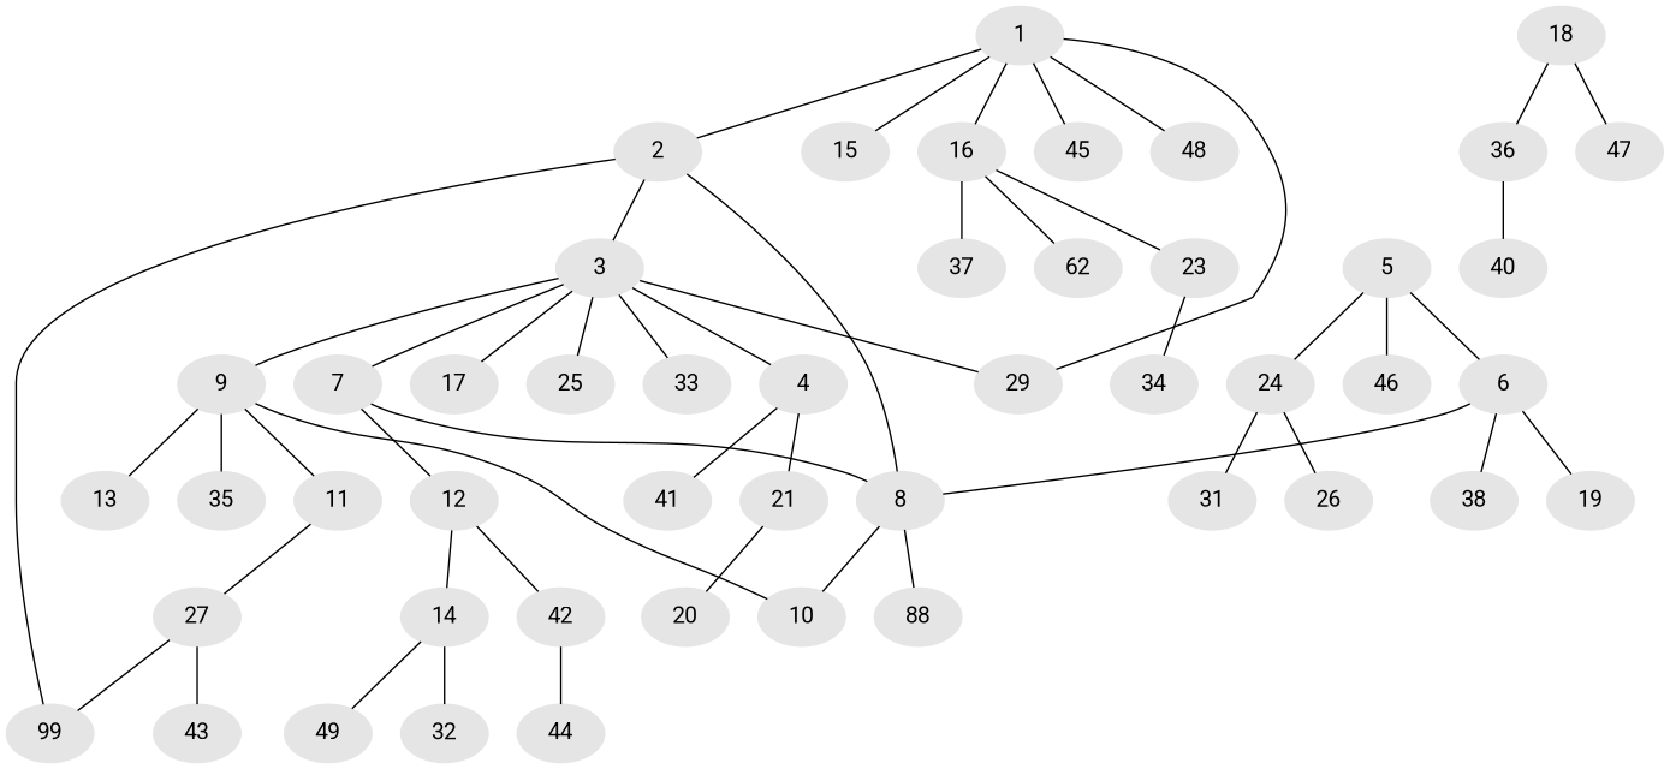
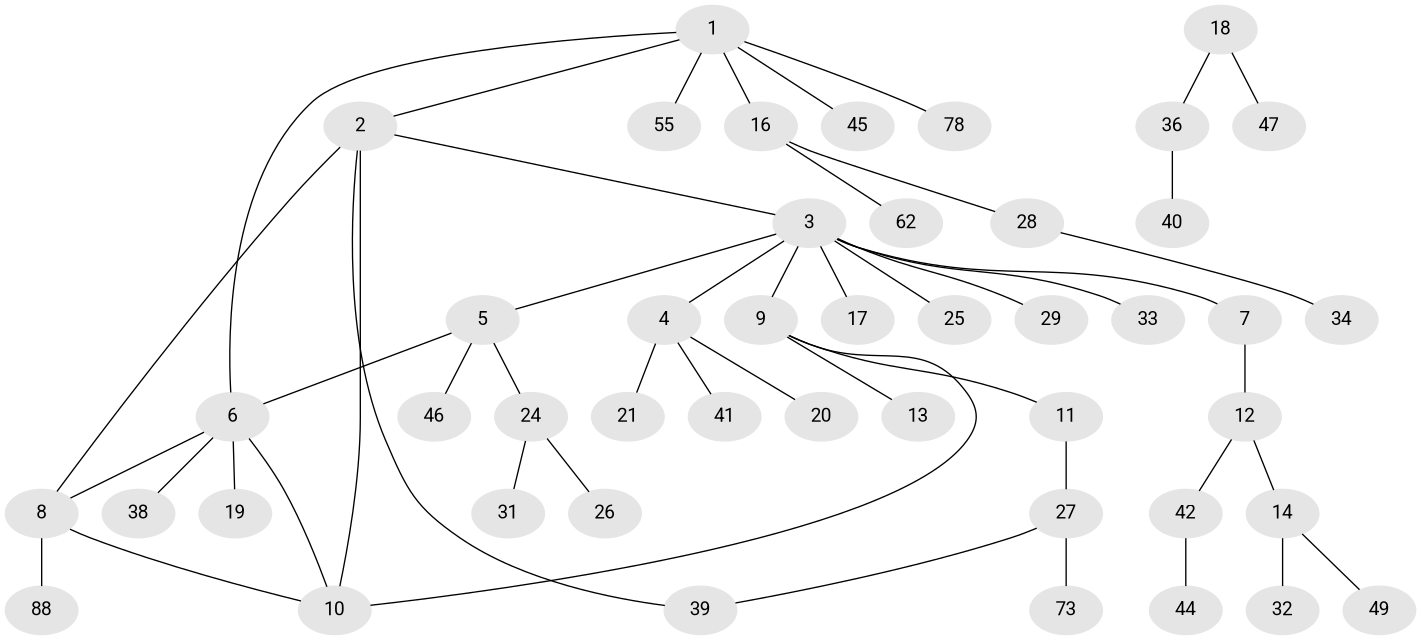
  graph {
    fontname=Roboto
    node [color=gray90 fontname=Roboto style=filled]
    edge [fontname=Roboto]
    1
    2
    6
-   15
+   15 [label=55]
    16
    45
-   48
+   48 [label=78]
    3
    8
    10
-   39 [label=99]
+   39
    19
    38
    n14 [label=62]
-   23
-   37
+   23 [label=28]
    4
    5
    7
    9
    17
    25
    29
    33
    n25 [label=88]
    20
    21
    41
    24
    46
    12
    11
    13
-   35
    26
    31
    14
    42
    18
    36
    47
    27
-   43
+   43 [label=73]
    32
    49
    44
    34
    40
    1 -- 2
-   1 -- 29
+   1 -- 6
    1 -- 15
    1 -- 16
    1 -- 45
    1 -- 48
    2 -- 3
    2 -- 8
+   2 -- 10
    2 -- 39
    6 -- 8
+   6 -- 10
    6 -- 19
    6 -- 38
    16 -- n14
    16 -- 23
-   16 -- 37
    3 -- 4
+   3 -- 5
    3 -- 7
    3 -- 9
    3 -- 17
    3 -- 25
    3 -- 29
    3 -- 33
    8 -- 10
    8 -- n25
    23 -- 34
-   21 -- 20
+   4 -- 20
    4 -- 21
    4 -- 41
    5 -- 6
    5 -- 24
    5 -- 46
-   7 -- 8
    7 -- 12
    9 -- 10
    9 -- 11
    9 -- 13
-   9 -- 35
    24 -- 26
    24 -- 31
    12 -- 14
    12 -- 42
    11 -- 27
    14 -- 32
    14 -- 49
    42 -- 44
    18 -- 36
    18 -- 47
    36 -- 40
    27 -- 39
    27 -- 43
  }
